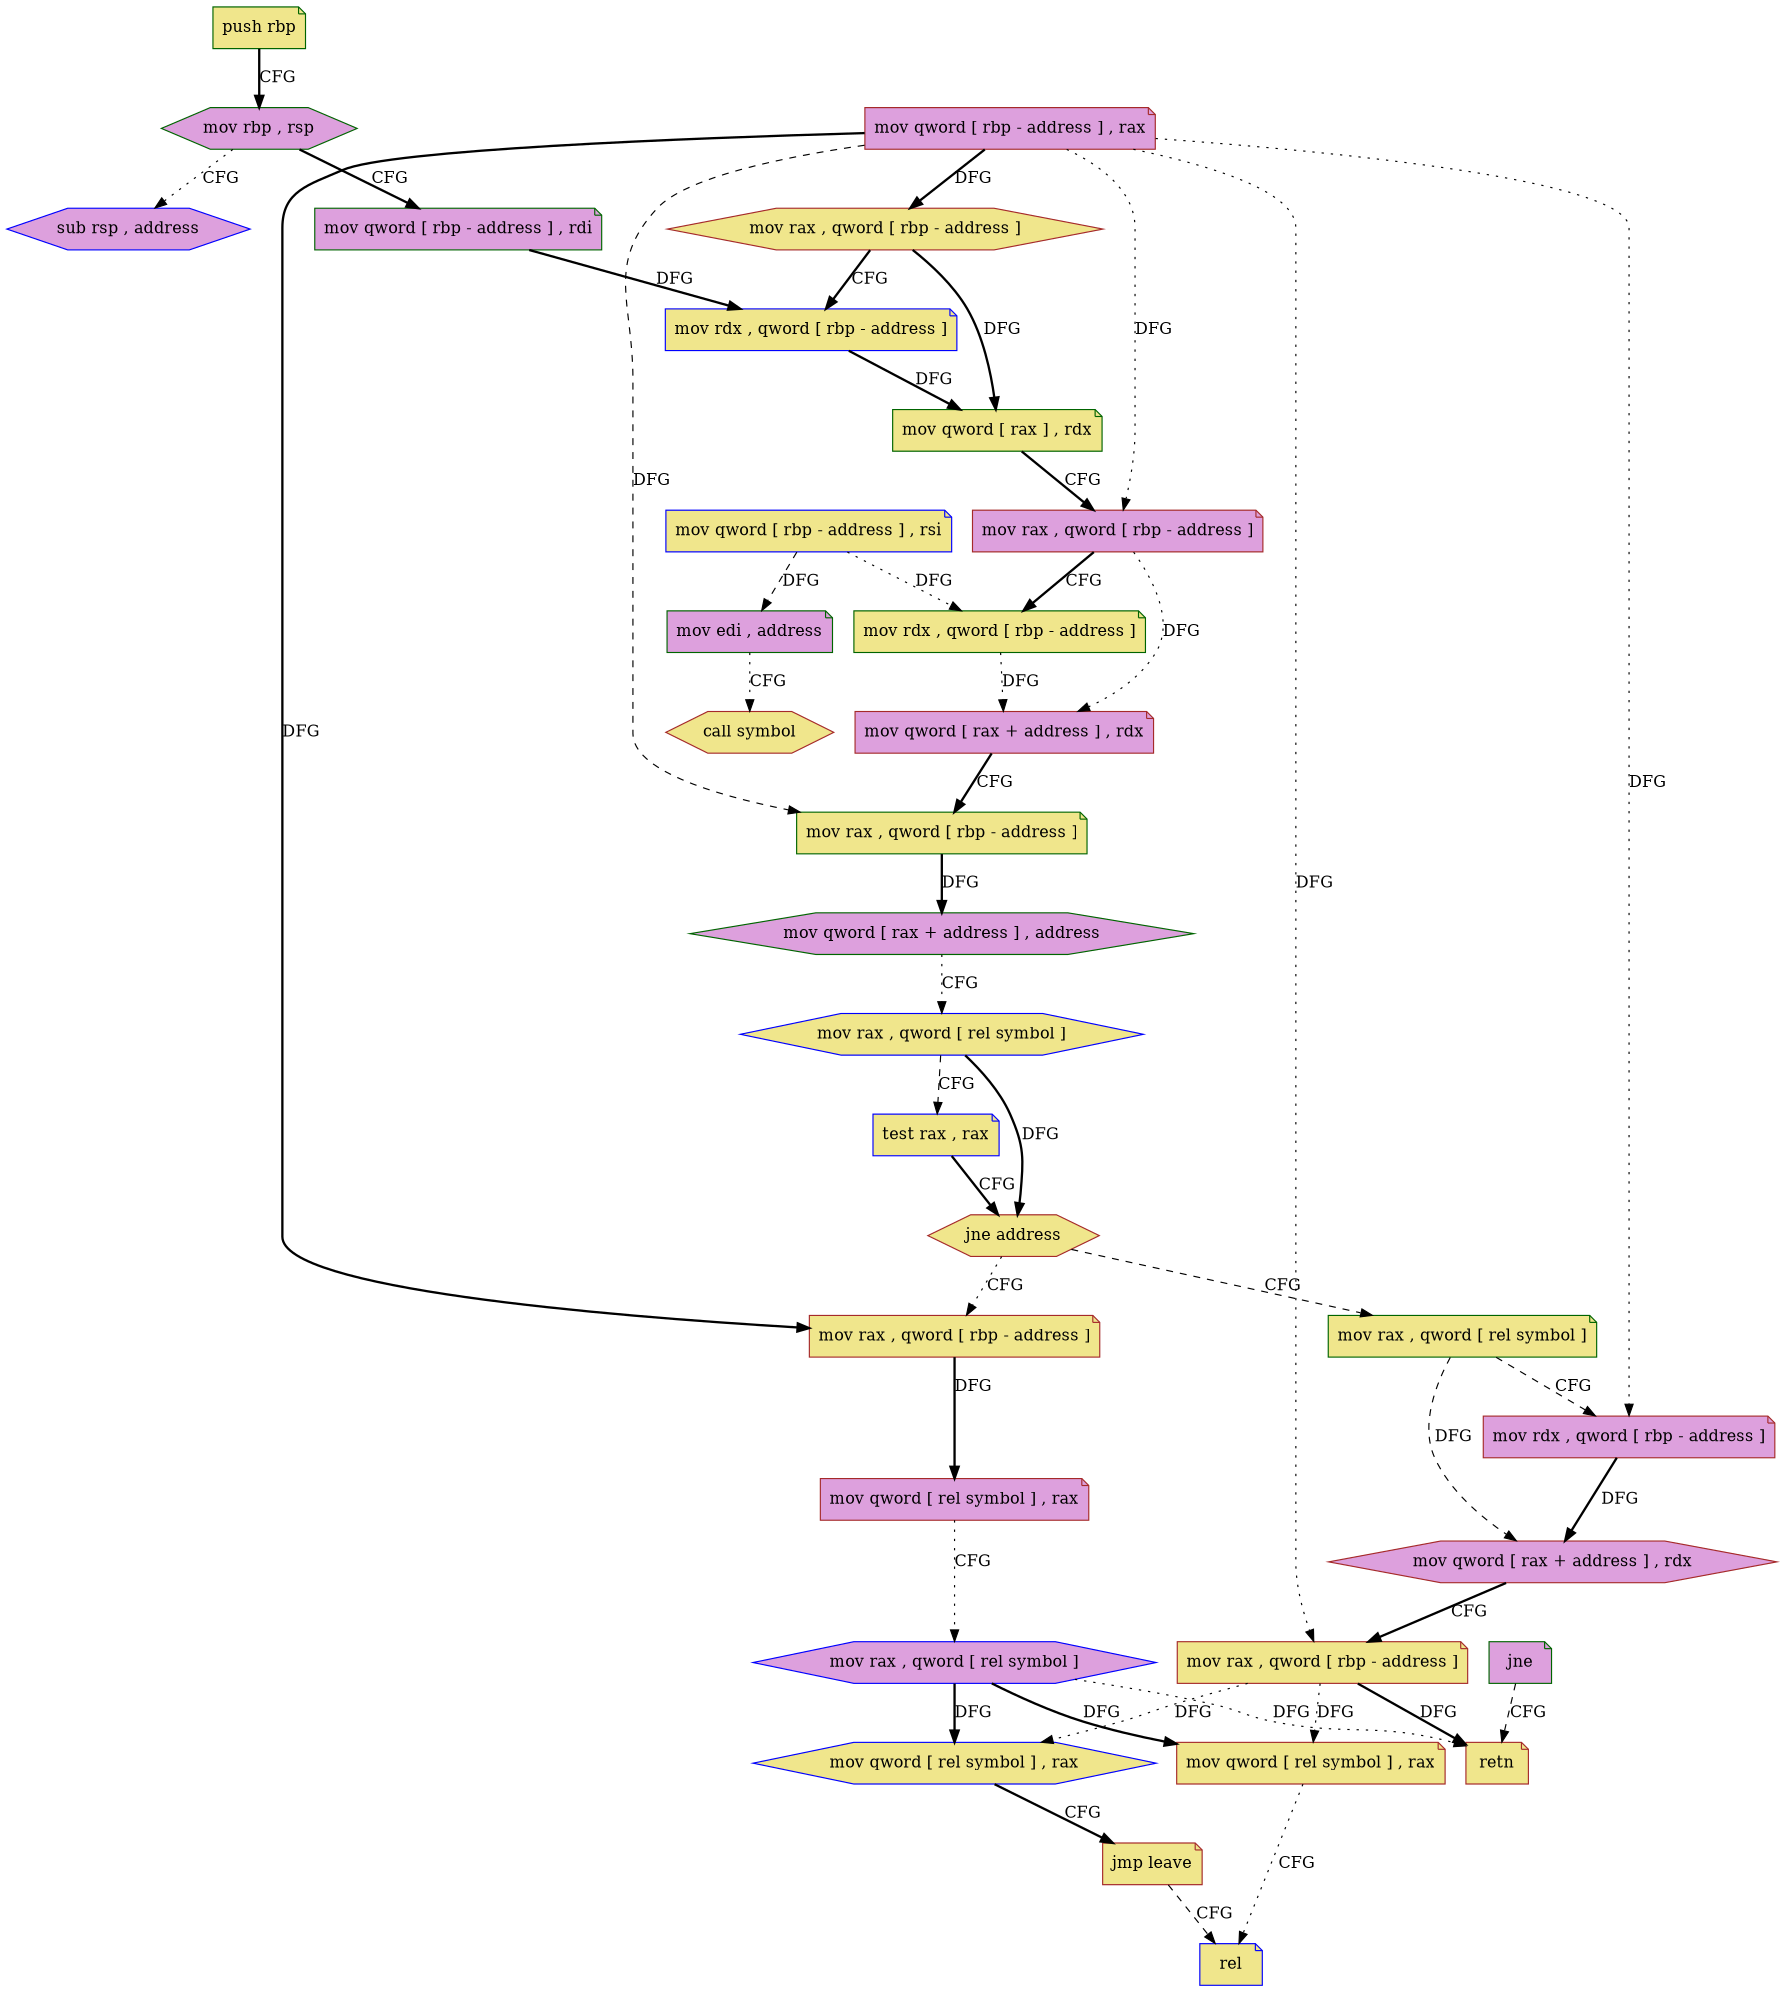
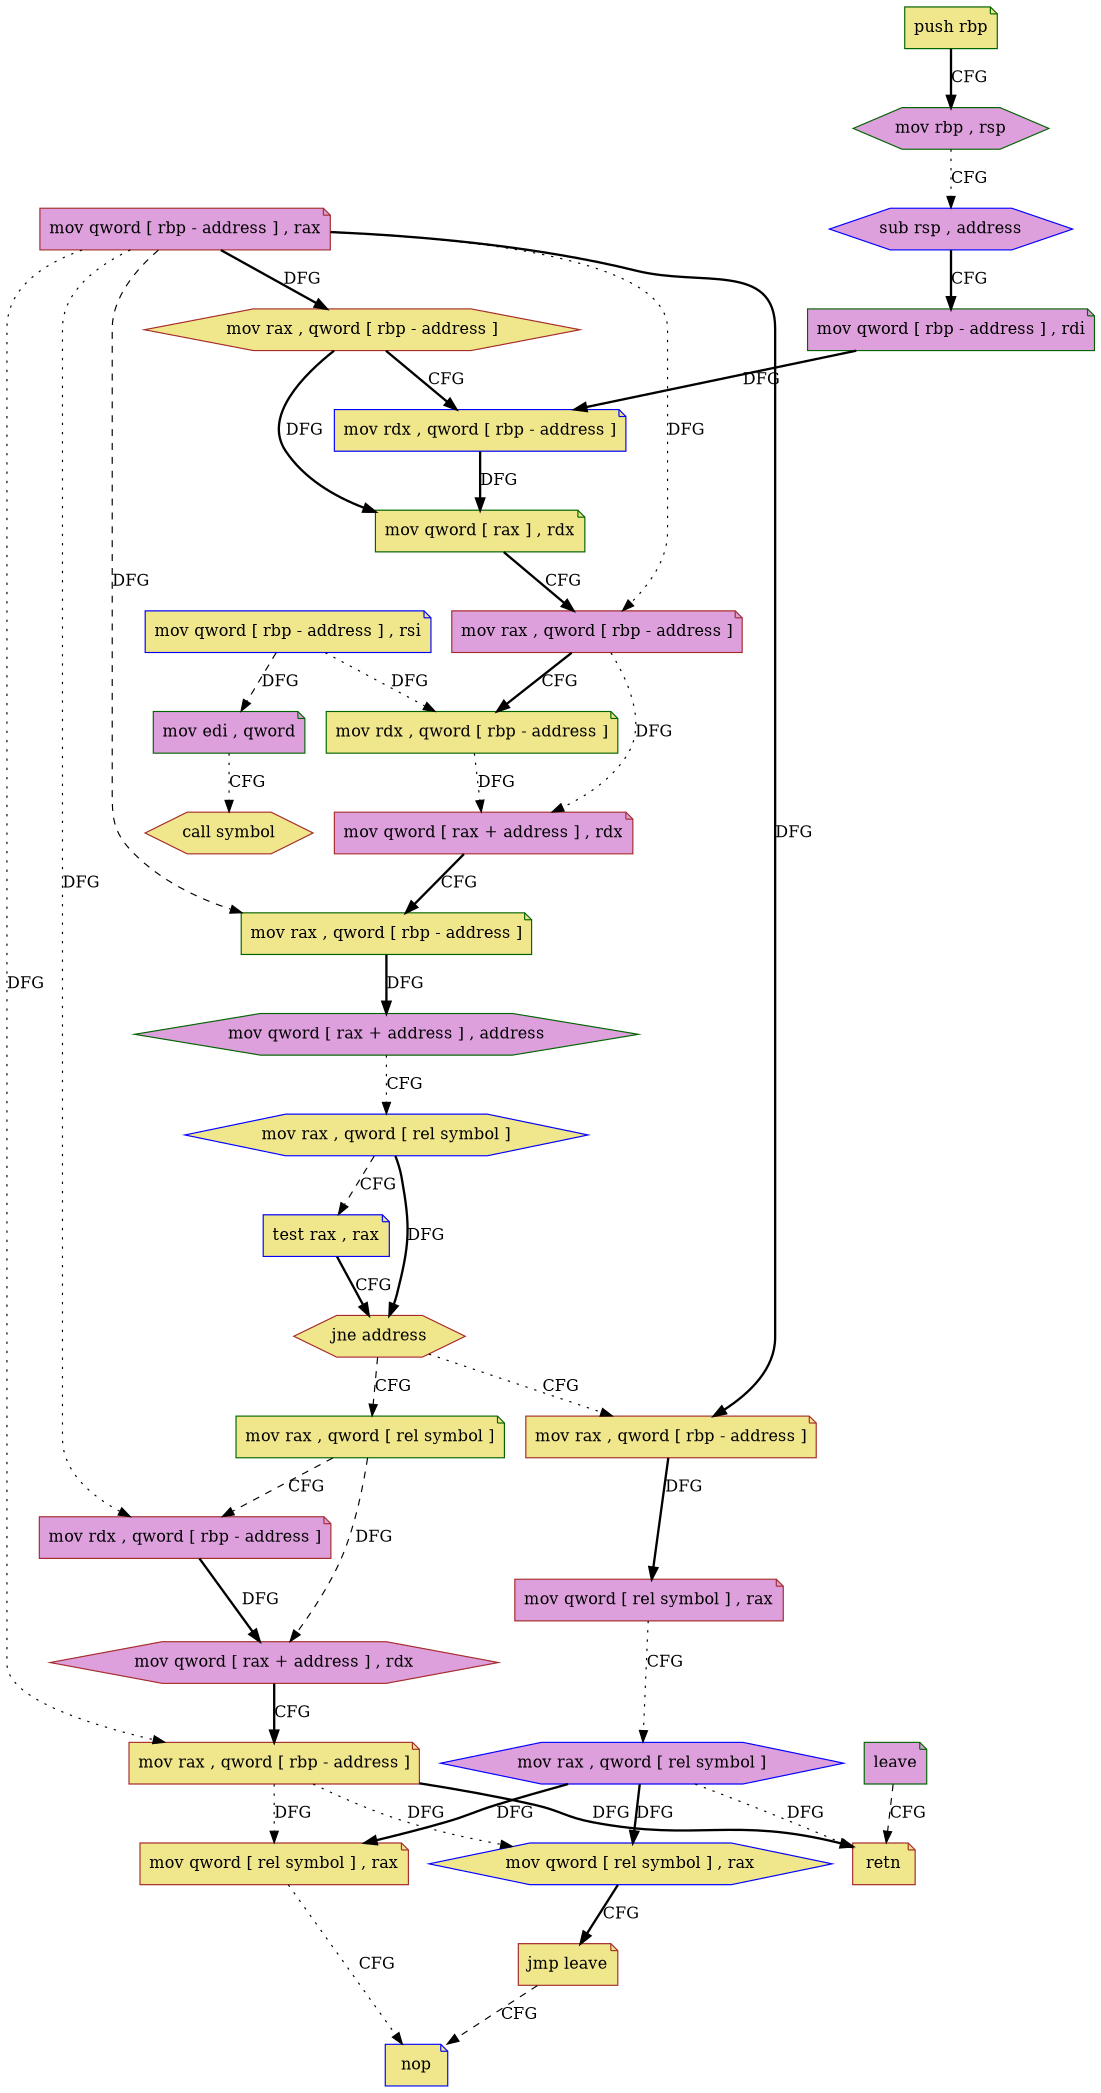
  digraph {
    node [color=brown fillcolor=khaki shape=note style=filled]
    edge [style=bold]
    n1 [color=darkgreen label="push rbp"]
    n2 [color=darkgreen fillcolor=plum label="mov rbp , rsp" shape=hexagon]
    n3 [color=blue fillcolor=plum label="sub rsp , address" shape=hexagon]
    n4 [color=darkgreen fillcolor=plum label="mov qword [ rbp - address ] , rdi"]
    n5 [color=blue label="mov rdx , qword [ rbp - address ]"]
    n6 [color=blue label="mov qword [ rbp - address ] , rsi"]
-   n7 [color=darkgreen fillcolor=plum label="mov edi , address"]
+   n7 [color=darkgreen fillcolor=plum label="mov edi , qword"]
    n8 [color=darkgreen label="mov rdx , qword [ rbp - address ]"]
    n9 [color=darkgreen label="mov qword [ rax ] , rdx"]
    n10 [label="call symbol" shape=hexagon]
    n11 [fillcolor=plum label="mov qword [ rax + address ] , rdx"]
    n12 [fillcolor=plum label="mov qword [ rbp - address ] , rax"]
    n13 [label="mov rax , qword [ rbp - address ]" shape=hexagon]
    n14 [fillcolor=plum label="mov rax , qword [ rbp - address ]"]
    n15 [color=darkgreen label="mov rax , qword [ rbp - address ]"]
    n16 [label="mov rax , qword [ rbp - address ]"]
    n17 [fillcolor=plum label="mov rdx , qword [ rbp - address ]"]
    n18 [label="mov rax , qword [ rbp - address ]"]
    n19 [color=darkgreen fillcolor=plum label="mov qword [ rax + address ] , address" shape=hexagon]
    n20 [fillcolor=plum label="mov qword [ rel symbol ] , rax"]
    n21 [fillcolor=plum label="mov qword [ rax + address ] , rdx" shape=hexagon]
    n22 [label="mov qword [ rel symbol ] , rax"]
    n23 [color=blue label="mov qword [ rel symbol ] , rax" shape=hexagon]
    n24 [label=retn]
    n25 [color=blue label="mov rax , qword [ rel symbol ]" shape=hexagon]
    n26 [color=blue label="test rax , rax"]
    n27 [label="jne address" shape=hexagon]
    n28 [color=darkgreen label="mov rax , qword [ rel symbol ]"]
    n29 [color=blue fillcolor=plum label="mov rax , qword [ rel symbol ]" shape=hexagon]
-   n30 [color=blue label=rel]
+   n30 [color=blue label=nop]
    n31 [label="jmp leave"]
-   n32 [color=darkgreen fillcolor=plum label=jne]
+   n32 [color=darkgreen fillcolor=plum label=leave]
    n1 -> n2 [label=CFG]
    n2 -> n3 [label=CFG style=dotted]
-   n2 -> n4 [label=CFG]
+   n3 -> n4 [label=CFG]
    n4 -> n5 [label=DFG]
    n5 -> n9 [label=DFG]
    n6 -> n7 [label=DFG style=dashed]
    n6 -> n8 [label=DFG style=dotted]
    n7 -> n10 [label=CFG style=dotted]
    n8 -> n11 [label=DFG style=dotted]
    n9 -> n14 [label=CFG]
    n11 -> n15 [label=CFG]
    n12 -> n13 [label=DFG]
    n12 -> n14 [label=DFG style=dotted]
    n12 -> n15 [label=DFG style=dashed]
    n12 -> n16 [label=DFG]
    n12 -> n17 [label=DFG style=dotted]
    n12 -> n18 [label=DFG style=dotted]
    n13 -> n5 [label=CFG]
    n13 -> n9 [label=DFG]
    n14 -> n8 [label=CFG]
    n14 -> n11 [label=DFG style=dotted]
    n15 -> n19 [label=DFG]
    n16 -> n20 [label=DFG]
    n17 -> n21 [label=DFG]
    n18 -> n22 [label=DFG style=dotted]
    n18 -> n23 [label=DFG style=dotted]
    n18 -> n24 [label=DFG]
    n19 -> n25 [label=CFG style=dotted]
    n20 -> n29 [label=CFG style=dotted]
    n21 -> n18 [label=CFG]
    n22 -> n30 [label=CFG style=dotted]
    n23 -> n31 [label=CFG]
    n25 -> n26 [label=CFG style=dashed]
    n25 -> n27 [label=DFG]
    n26 -> n27 [label=CFG]
    n27 -> n16 [label=CFG style=dotted]
    n27 -> n28 [label=CFG style=dashed]
    n28 -> n17 [label=CFG style=dashed]
    n28 -> n21 [label=DFG style=dashed]
    n29 -> n22 [label=DFG]
    n29 -> n23 [label=DFG]
    n29 -> n24 [label=DFG style=dotted]
    n31 -> n30 [label=CFG style=dashed]
    n32 -> n24 [label=CFG style=dashed]
  }
